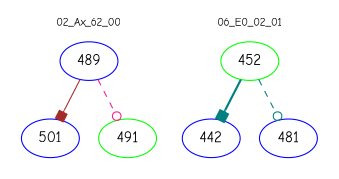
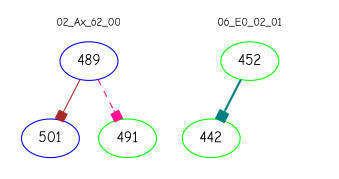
  digraph {
    fontname="Comic Neue"
    node [color=blue fontname="Comic Neue"]
    edge [arrowhead=box color=teal fontname="Comic Neue" style=dashed]
    n1 [label=489]
    n2 [label=501]
    n3 [color=green label=491]
    n4 [color=green label=452]
-   n5 [label=442]
-   n6 [label=481]
+   n5 [color=green label=442]
    subgraph cluster_1 {
      color=white
      fontsize=10
      label="02_Ax_62_00"
      n1
      n2
      n3
    }
    subgraph cluster_2 {
      color=white
      fontsize=10
      label="06_E0_02_01"
      n4
      n5
-     n6
    }
    n1 -> n2 [color=brown style=solid]
-   n1 -> n3 [arrowhead=odot color=deeppink]
+   n1 -> n3 [color=deeppink]
    n4 -> n5 [style=bold]
-   n4 -> n6 [arrowhead=odot]
  }
